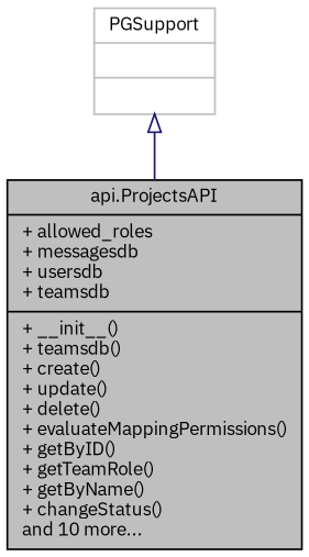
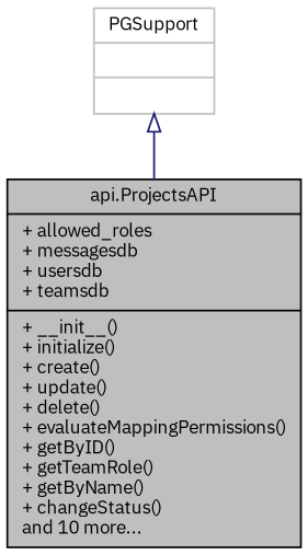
  digraph {
    fontname="IBM Plex Sans"
    node [fontname="IBM Plex Sans" fontsize=10 shape=record style=filled]
-   n1 [color=black fillcolor=grey75 fontcolor=black height=0.2 label="{api.ProjectsAPI\n|+ allowed_roles\l+ messagesdb\l+ usersdb\l+ teamsdb\l|+ __init__()\l+ teamsdb()\l+ create()\l+ update()\l+ delete()\l+ evaluateMappingPermissions()\l+ getByID()\l+ getTeamRole()\l+ getByName()\l+ changeStatus()\land 10 more...\l}" width=0.4]
+   n1 [color=black fillcolor=grey75 fontcolor=black height=0.2 label="{api.ProjectsAPI\n|+ allowed_roles\l+ messagesdb\l+ usersdb\l+ teamsdb\l|+ __init__()\l+ initialize()\l+ create()\l+ update()\l+ delete()\l+ evaluateMappingPermissions()\l+ getByID()\l+ getTeamRole()\l+ getByName()\l+ changeStatus()\land 10 more...\l}" width=0.4]
    n2 [color=grey75 fillcolor=white height=0.2 label="{PGSupport\n||}" width=0.4]
    n2 -> n1 [arrowtail=onormal color=midnightblue dir=back fontname="IBM Plex Sans" fontsize=10 labelfontname=Helvetica labelfontsize=10 style=solid]
  }
